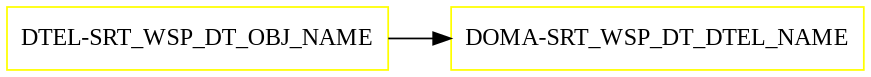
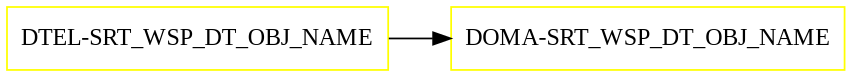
  digraph {
    rankdir=LR
    fontname="Liberation Serif"
    node [color=yellow shape=box fontname="Liberation Serif"]
    "DTEL-SRT_WSP_DT_OBJ_NAME"
-   "DOMA-SRT_WSP_DT_OBJ_NAME" [label="DOMA-SRT_WSP_DT_DTEL_NAME"]
+   "DOMA-SRT_WSP_DT_OBJ_NAME"
    "DTEL-SRT_WSP_DT_OBJ_NAME" -> "DOMA-SRT_WSP_DT_OBJ_NAME" [fontname="Liberation Serif"]
  }
